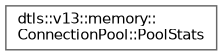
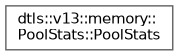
  digraph {
    rankdir=TB
-   n1 [color=grey40 fillcolor=white fontname=Helvetica fontsize=10 height=0.2 label="dtls::v13::memory::\lConnectionPool::PoolStats" shape=box style=filled width=0.4]
+   n1 [color=grey40 fillcolor=white fontname=Helvetica fontsize=10 height=0.2 label="dtls::v13::memory::\lPoolStats::PoolStats" shape=box style=filled width=0.4]
  }
